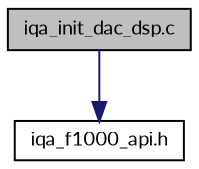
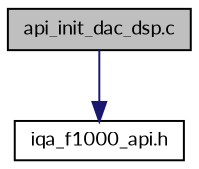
  digraph {
    fontname=Lato
    node [color=black fontname=Lato fontsize=10 shape=record style=filled]
-   n1 [fillcolor=grey75 fontcolor=black height=0.2 label="iqa_init_dac_dsp.c" width=0.4]
+   n1 [fillcolor=grey75 fontcolor=black height=0.2 label="api_init_dac_dsp.c" width=0.4]
    n2 [fillcolor=white height=0.2 label="iqa_f1000_api.h" width=0.4]
    n1 -> n2 [color=midnightblue fontname=Lato fontsize=10 labelfontname=Helvetica labelfontsize=10 style=solid]
  }
